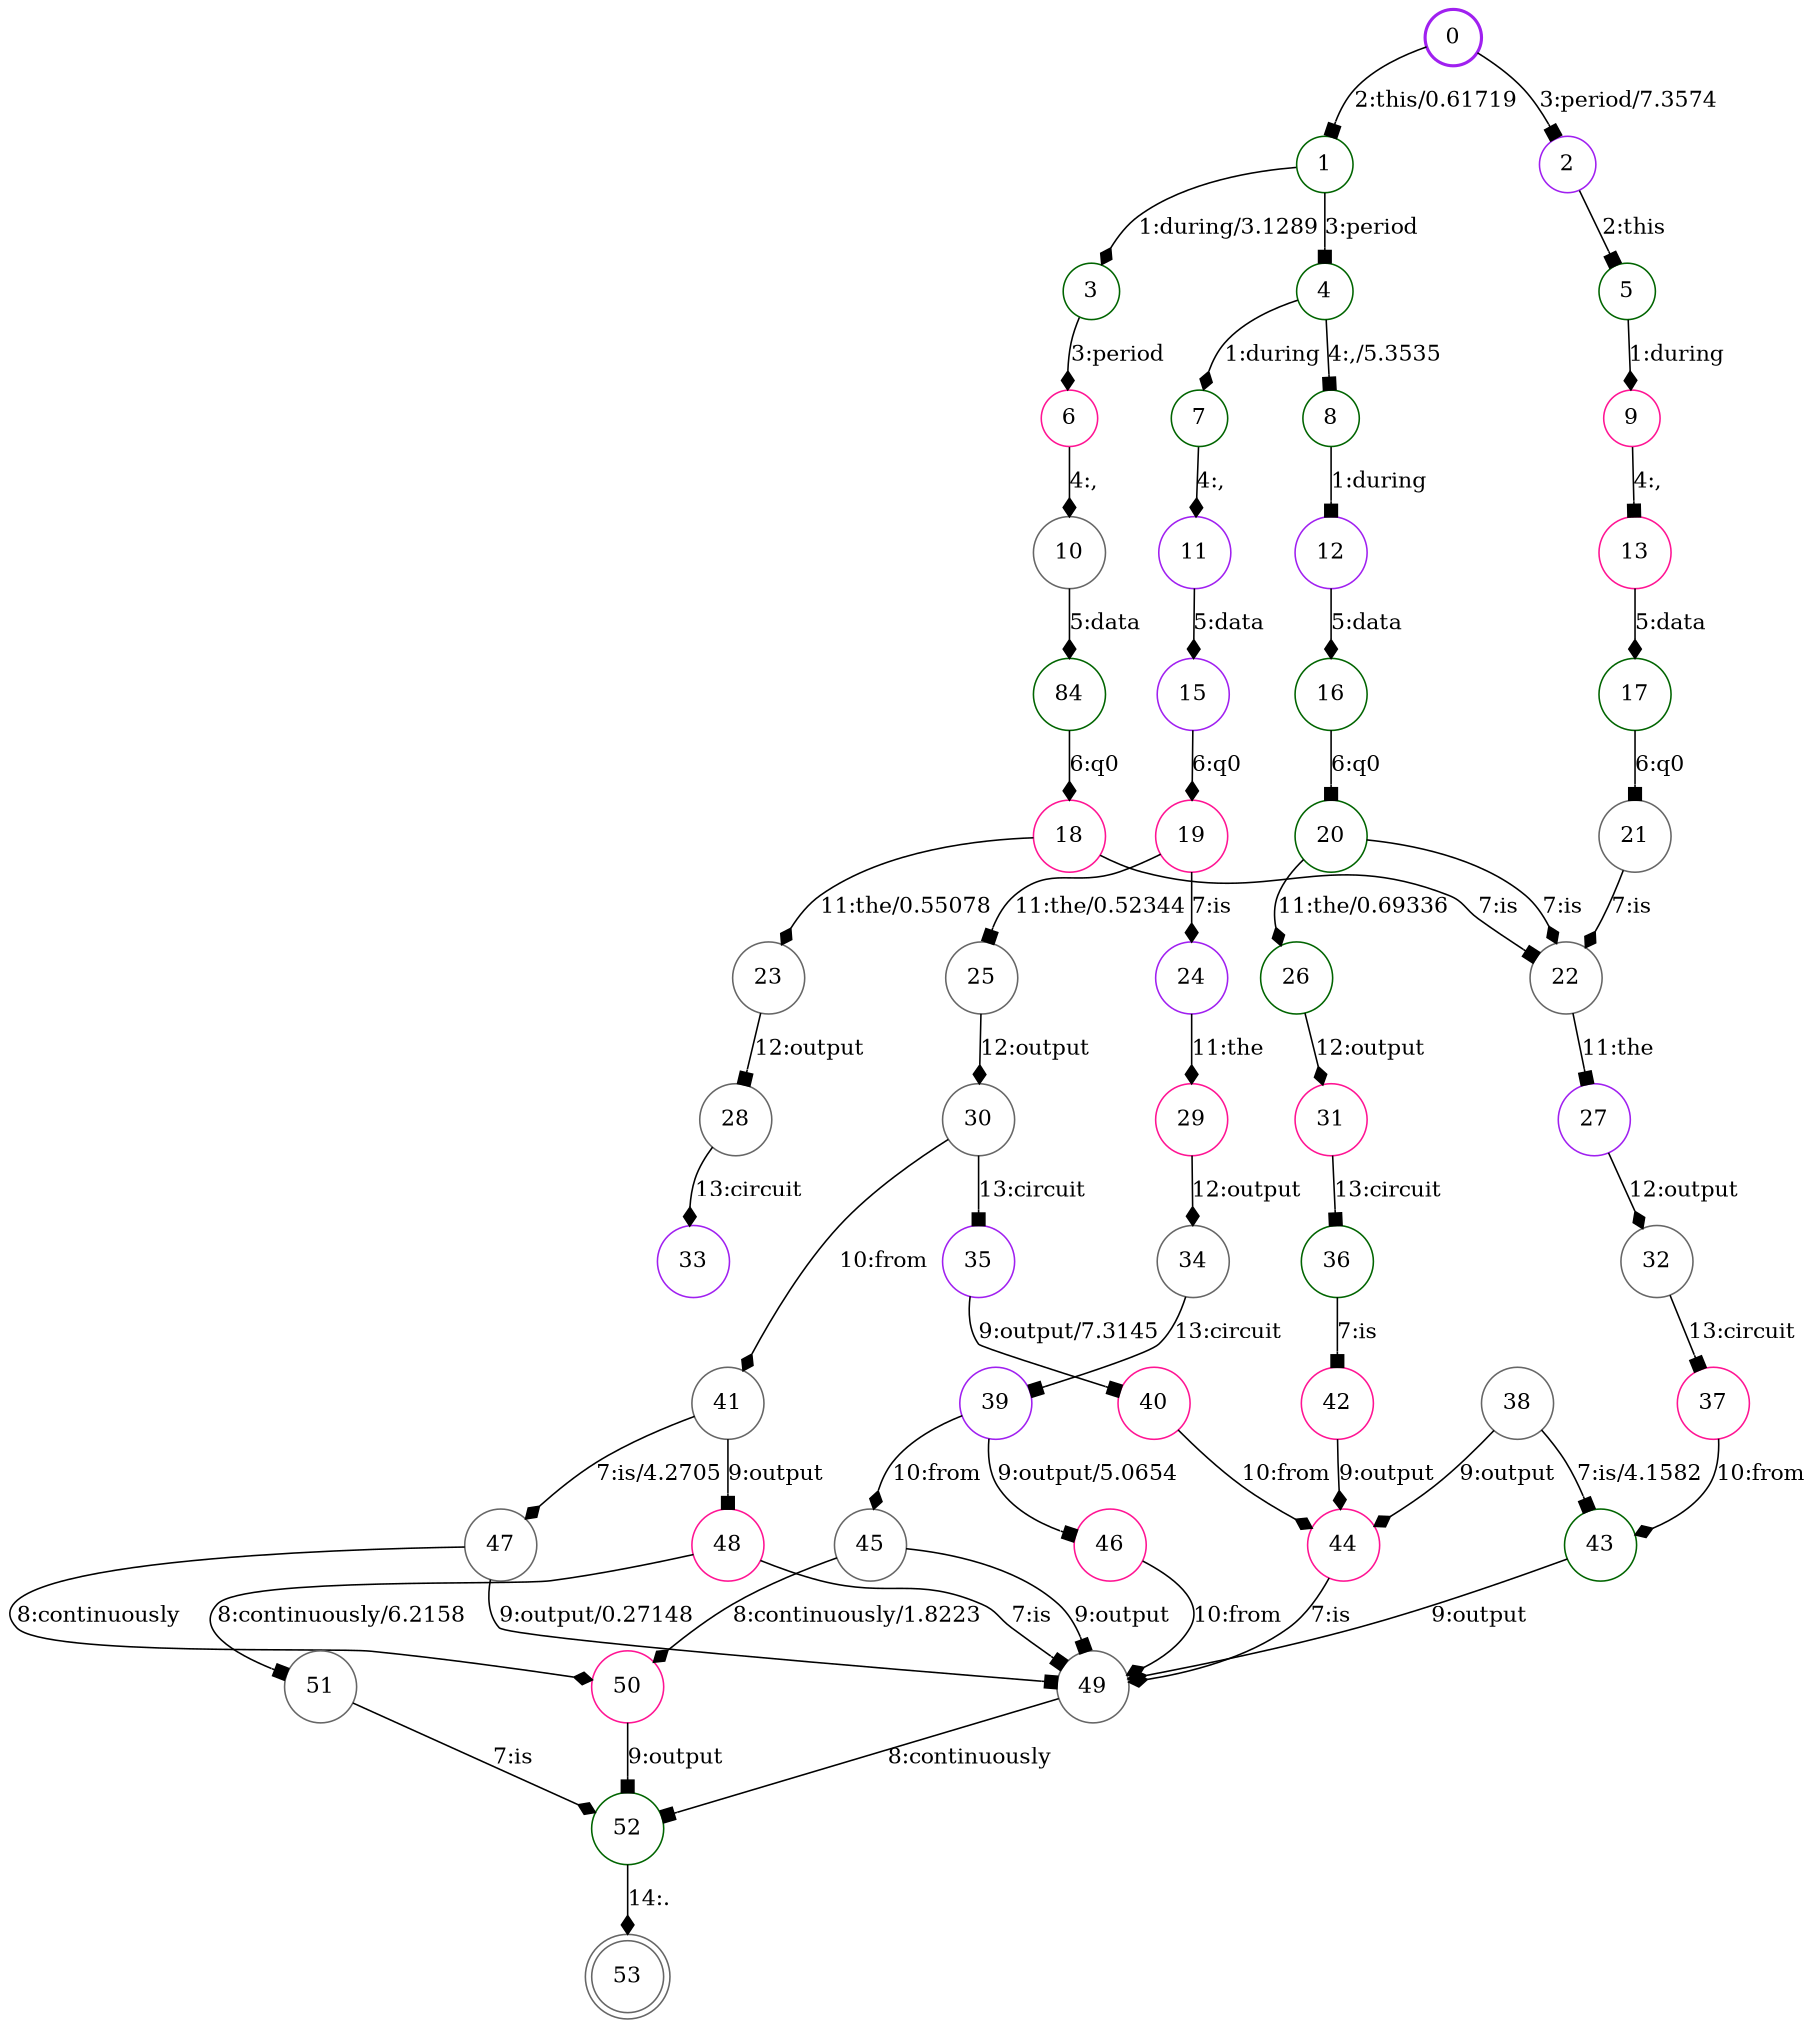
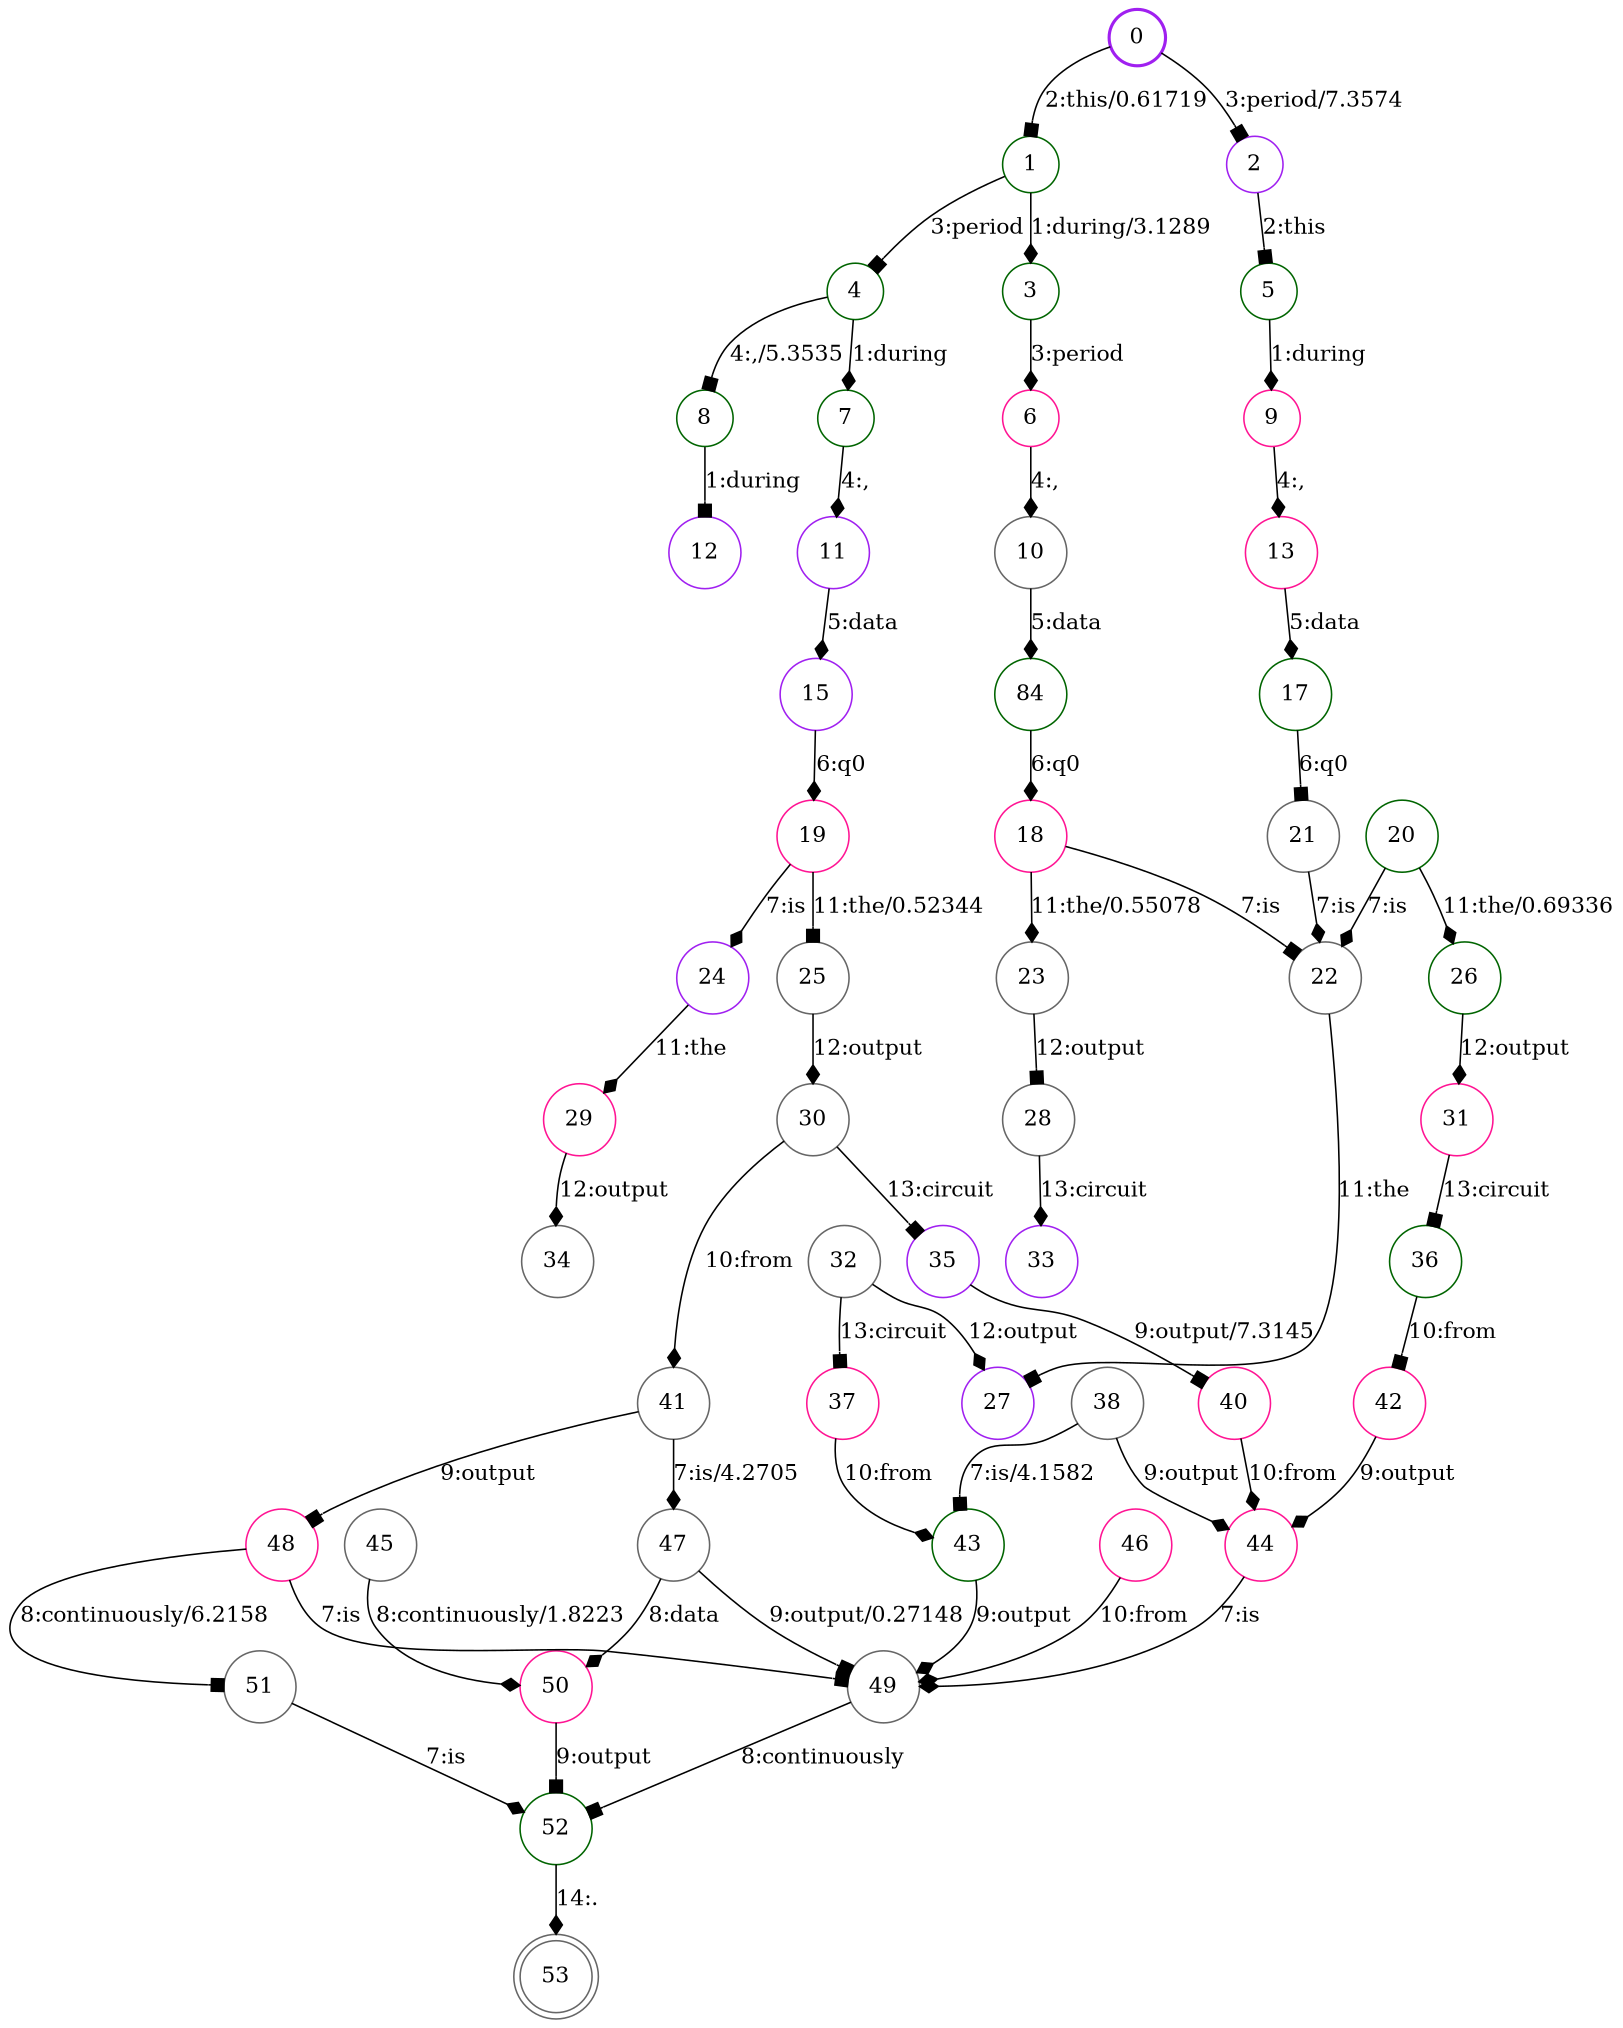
  digraph {
    nodesep=0.25
    rankdir=TB
    ranksep=0.4
    node [color=gray40 fontsize=14 shape=circle style=solid]
    edge [arrowhead=diamond fontsize=14]
    n1 [color=purple label=0 style=bold]
    n2 [color=darkgreen label=1]
    n3 [color=purple label=2]
    n4 [color=darkgreen label=3]
    n5 [color=darkgreen label=4]
    n6 [color=darkgreen label=5]
    n7 [color=deeppink label=6]
    n8 [color=darkgreen label=7]
    n9 [color=darkgreen label=8]
    n10 [color=deeppink label=9]
    n11 [label=10]
    n12 [color=purple label=11]
    n13 [color=purple label=12]
    n14 [color=deeppink label=13]
    n15 [color=darkgreen label=84]
    n16 [color=purple label=15]
-   n17 [color=darkgreen label=16]
    n18 [color=darkgreen label=17]
    n19 [color=deeppink label=18]
    n20 [color=deeppink label=19]
    n21 [color=darkgreen label=20]
    n22 [label=21]
    n23 [label=22]
    n24 [label=23]
    n25 [color=purple label=24]
    n26 [label=25]
    n27 [color=darkgreen label=26]
    n28 [color=purple label=27]
    n29 [label=28]
    n30 [color=deeppink label=29]
    n31 [label=30]
    n32 [color=deeppink label=31]
    n33 [label=32]
    n34 [color=purple label=33]
    n35 [label=34]
    n36 [color=purple label=35]
    n37 [label=41]
    n38 [color=darkgreen label=36]
    n39 [color=deeppink label=37]
-   n40 [color=purple label=39]
    n41 [color=deeppink label=40]
    n42 [color=deeppink label=42]
    n43 [color=darkgreen label=43]
    n44 [label=38]
    n45 [color=deeppink label=44]
    n46 [label=45]
    n47 [color=deeppink label=46]
    n48 [label=47]
    n49 [color=deeppink label=48]
    n50 [label=49]
    n51 [color=deeppink label=50]
    n52 [label=51]
    n53 [color=darkgreen label=52]
    n54 [label=53 shape=doublecircle]
    n1 -> n2 [arrowhead=box label="2:this/0.61719"]
    n1 -> n3 [arrowhead=box label="3:period/7.3574"]
    n2 -> n4 [label="1:during/3.1289"]
    n2 -> n5 [arrowhead=box label="3:period"]
    n3 -> n6 [arrowhead=box label="2:this"]
    n4 -> n7 [label="3:period"]
    n5 -> n8 [label="1:during"]
    n5 -> n9 [arrowhead=box label="4:,/5.3535"]
    n6 -> n10 [label="1:during"]
    n7 -> n11 [label="4:,"]
    n8 -> n12 [label="4:,"]
    n9 -> n13 [arrowhead=box label="1:during"]
-   n10 -> n14 [arrowhead=box label="4:,"]
+   n10 -> n14 [label="4:,"]
    n11 -> n15 [label="5:data"]
    n12 -> n16 [label="5:data"]
-   n13 -> n17 [label="5:data"]
    n14 -> n18 [label="5:data"]
    n15 -> n19 [label="6:q0"]
    n16 -> n20 [label="6:q0"]
-   n17 -> n21 [arrowhead=box label="6:q0"]
    n18 -> n22 [arrowhead=box label="6:q0"]
    n19 -> n23 [arrowhead=box label="7:is"]
    n19 -> n24 [label="11:the/0.55078"]
    n20 -> n25 [label="7:is"]
    n20 -> n26 [arrowhead=box label="11:the/0.52344"]
    n21 -> n23 [label="7:is"]
    n21 -> n27 [label="11:the/0.69336"]
    n22 -> n23 [label="7:is"]
    n23 -> n28 [arrowhead=box label="11:the"]
    n24 -> n29 [arrowhead=box label="12:output"]
    n25 -> n30 [label="11:the"]
    n26 -> n31 [label="12:output"]
    n27 -> n32 [label="12:output"]
-   n28 -> n33 [label="12:output"]
+   n33 -> n28 [label="12:output"]
    n29 -> n34 [label="13:circuit"]
    n30 -> n35 [label="12:output"]
    n31 -> n36 [arrowhead=box label="13:circuit"]
    n31 -> n37 [label="10:from"]
    n32 -> n38 [arrowhead=box label="13:circuit"]
    n33 -> n39 [arrowhead=box label="13:circuit"]
-   n35 -> n40 [arrowhead=box label="13:circuit"]
    n36 -> n41 [arrowhead=box label="9:output/7.3145"]
    n37 -> n48 [label="7:is/4.2705"]
    n37 -> n49 [arrowhead=box label="9:output"]
-   n38 -> n42 [arrowhead=box label="7:is"]
+   n38 -> n42 [arrowhead=box label="10:from"]
    n39 -> n43 [label="10:from"]
-   n40 -> n46 [label="10:from"]
-   n40 -> n47 [arrowhead=box label="9:output/5.0654"]
    n41 -> n45 [label="10:from"]
    n42 -> n45 [label="9:output"]
    n43 -> n50 [label="9:output"]
    n44 -> n43 [arrowhead=box label="7:is/4.1582"]
    n44 -> n45 [label="9:output"]
    n45 -> n50 [label="7:is"]
-   n46 -> n50 [arrowhead=box label="9:output"]
    n46 -> n51 [label="8:continuously/1.8223"]
    n47 -> n50 [label="10:from"]
    n48 -> n50 [arrowhead=box label="9:output/0.27148"]
-   n48 -> n51 [label="8:continuously"]
+   n48 -> n51 [label="8:data"]
    n49 -> n50 [arrowhead=box label="7:is"]
    n49 -> n52 [arrowhead=box label="8:continuously/6.2158"]
    n50 -> n53 [arrowhead=box label="8:continuously"]
    n51 -> n53 [arrowhead=box label="9:output"]
    n52 -> n53 [label="7:is"]
    n53 -> n54 [label="14:."]
  }
